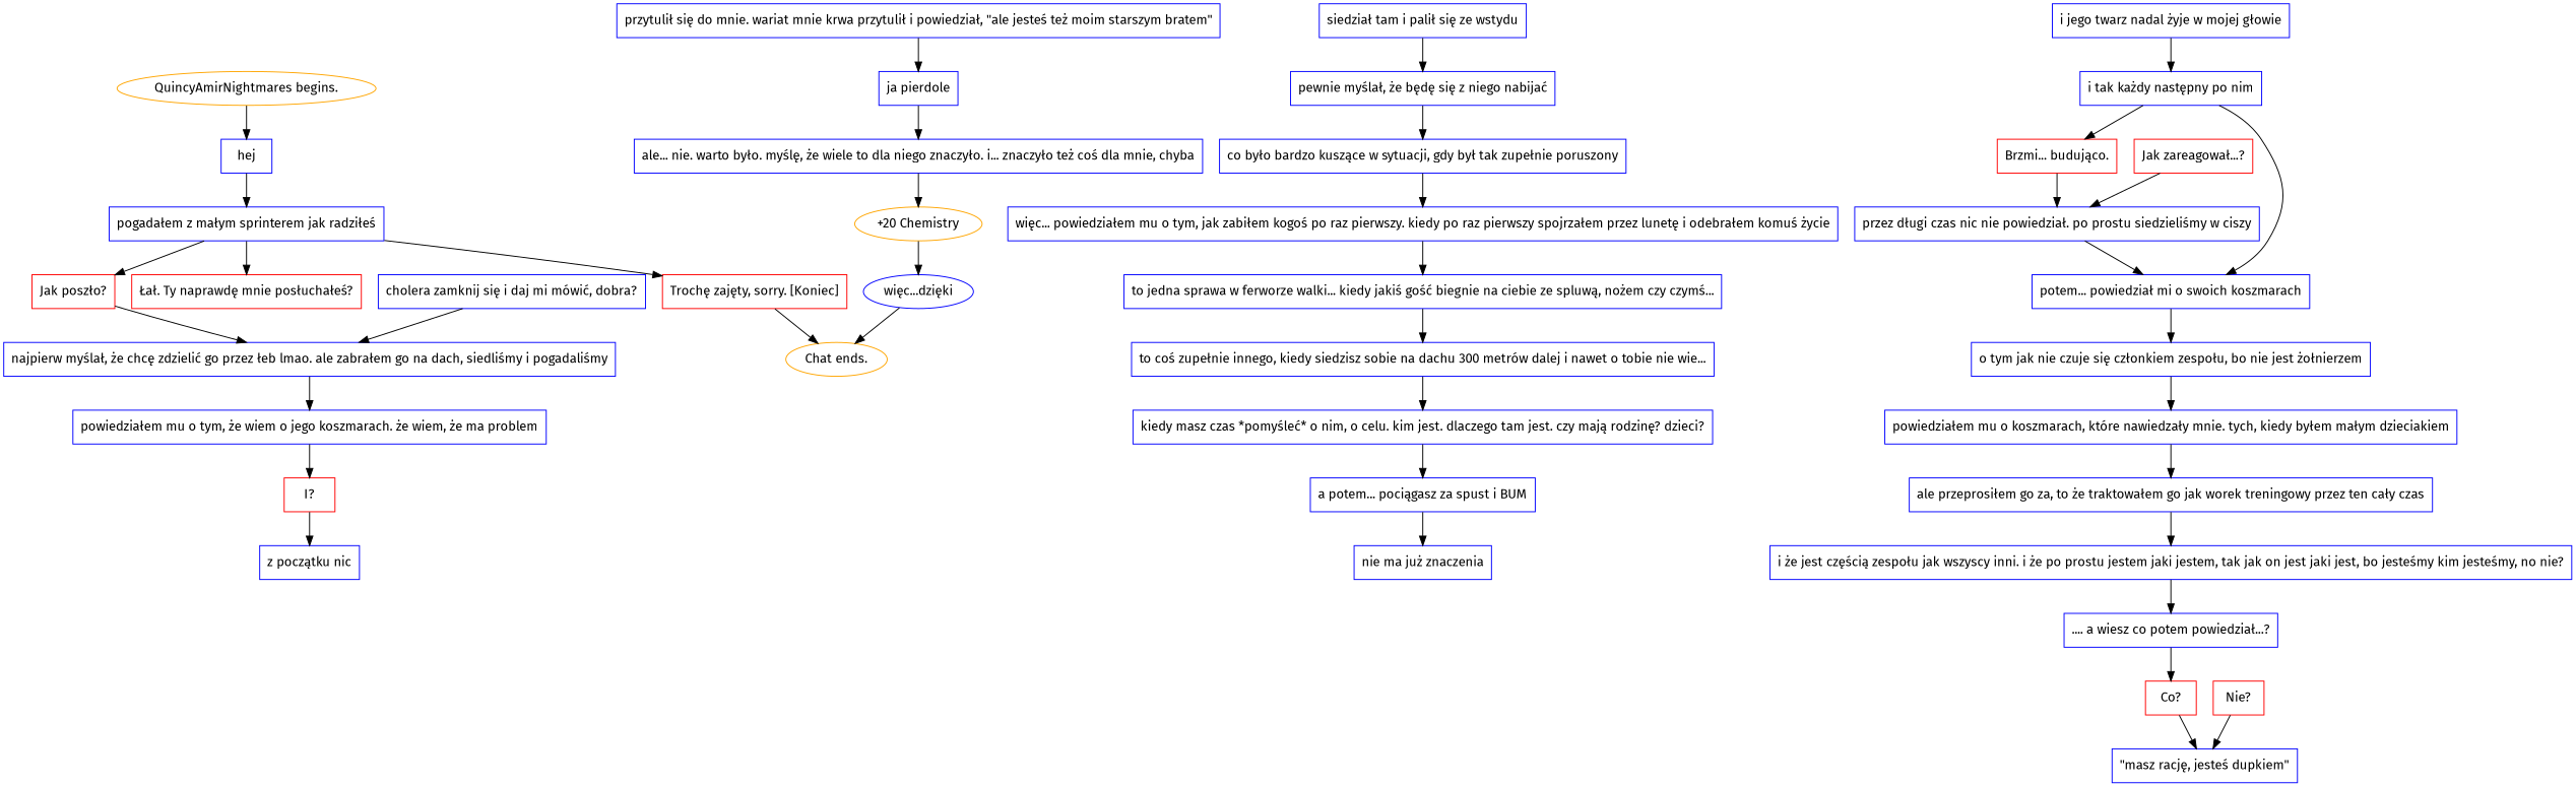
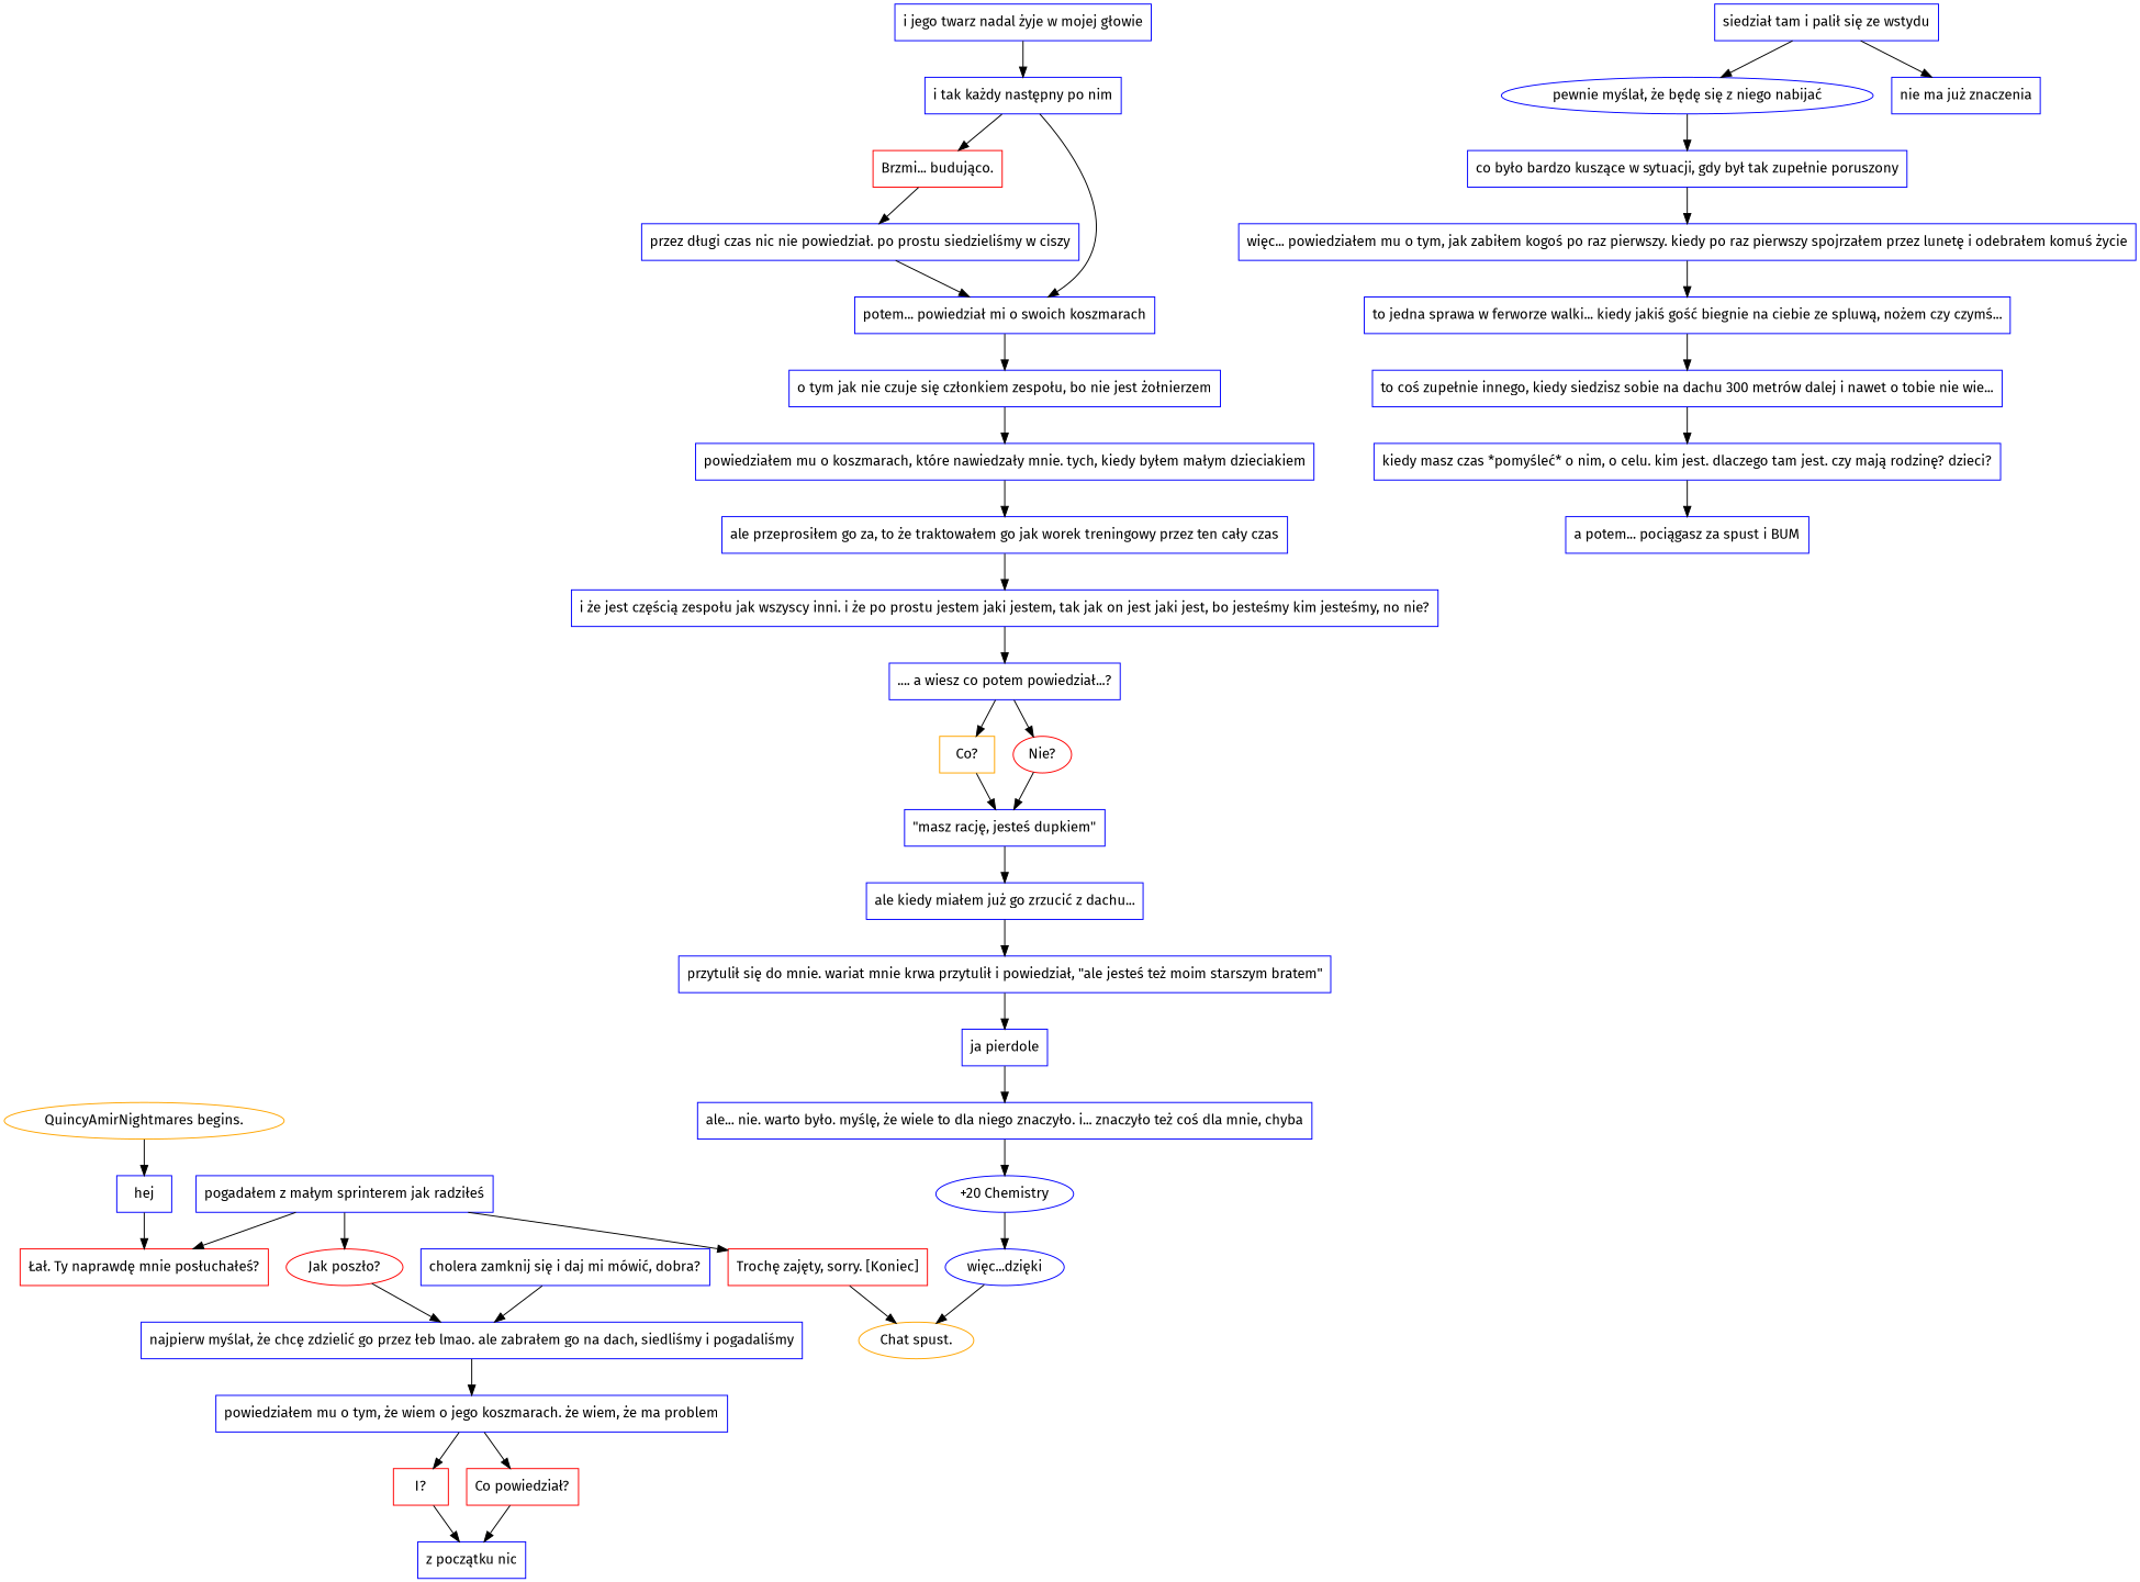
  digraph {
    fontname="Fira Sans"
    node [color=blue fontname="Fira Sans" shape=box]
    edge [fontname="Fira Sans"]
    "QuincyAmirNightmares begins." [color=orange shape=""]
    n2 [label=hej]
    n3 [label="pogadałem z małym sprinterem jak radziłeś"]
-   n4 [color=red label="Jak poszło?"]
+   n4 [color=red label="Jak poszło?" shape=ellipse]
    n5 [color=red label="Łał. Ty naprawdę mnie posłuchałeś?"]
    n6 [color=red label="Trochę zajęty, sorry. [Koniec]"]
    n7 [label="najpierw myślał, że chcę zdzielić go przez łeb lmao. ale zabrałem go na dach, siedliśmy i pogadaliśmy"]
-   "Chat ends." [color=orange shape=""]
+   "Chat ends." [color=orange label="Chat spust." shape=""]
    n9 [label="powiedziałem mu o tym, że wiem o jego koszmarach. że wiem, że ma problem"]
    n10 [label="cholera zamknij się i daj mi mówić, dobra?"]
    n11 [color=red label="I?"]
+   n12 [color=red label="Co powiedział?"]
    n13 [label="z początku nic"]
    n14 [label="siedział tam i palił się ze wstydu"]
-   n15 [label="pewnie myślał, że będę się z niego nabijać"]
+   n15 [label="pewnie myślał, że będę się z niego nabijać" shape=ellipse]
    n16 [label="co było bardzo kuszące w sytuacji, gdy był tak zupełnie poruszony"]
    n17 [label="więc... powiedziałem mu o tym, jak zabiłem kogoś po raz pierwszy. kiedy po raz pierwszy spojrzałem przez lunetę i odebrałem komuś życie"]
    n18 [label="to jedna sprawa w ferworze walki... kiedy jakiś gość biegnie na ciebie ze spluwą, nożem czy czymś..."]
    n19 [label="to coś zupełnie innego, kiedy siedzisz sobie na dachu 300 metrów dalej i nawet o tobie nie wie..."]
    n20 [label="kiedy masz czas *pomyśleć* o nim, o celu. kim jest. dlaczego tam jest. czy mają rodzinę? dzieci?"]
    n21 [label="a potem... pociągasz za spust i BUM"]
    n22 [label="nie ma już znaczenia"]
    n23 [label="i jego twarz nadal żyje w mojej głowie"]
    n24 [label="i tak każdy następny po nim"]
    n25 [color=red label="Brzmi... budująco."]
    n26 [label="potem... powiedział mi o swoich koszmarach"]
-   n27 [color=red label="Jak zareagował...?"]
    n28 [label="przez długi czas nic nie powiedział. po prostu siedzieliśmy w ciszy"]
    n29 [label="o tym jak nie czuje się członkiem zespołu, bo nie jest żołnierzem"]
    n30 [label="powiedziałem mu o koszmarach, które nawiedzały mnie. tych, kiedy byłem małym dzieciakiem"]
    n31 [label="ale przeprosiłem go za, to że traktowałem go jak worek treningowy przez ten cały czas"]
    n32 [label="i że jest częścią zespołu jak wszyscy inni. i że po prostu jestem jaki jestem, tak jak on jest jaki jest, bo jesteśmy kim jesteśmy, no nie?"]
    n33 [label=".... a wiesz co potem powiedział...?"]
-   n34 [color=red label="Co?"]
-   n35 [color=red label="Nie?"]
+   n34 [color=orange label="Co?"]
+   n35 [color=red label="Nie?" shape=ellipse]
    n36 [label="\"masz rację, jesteś dupkiem\""]
+   n37 [label="ale kiedy miałem już go zrzucić z dachu..."]
    n38 [label="przytulił się do mnie. wariat mnie krwa przytulił i powiedział, \"ale jesteś też moim starszym bratem\""]
    n39 [label="ja pierdole"]
    n40 [label="ale... nie. warto było. myślę, że wiele to dla niego znaczyło. i... znaczyło też coś dla mnie, chyba"]
-   n41 [color=orange label="+20 Chemistry" shape=""]
+   n41 [label="+20 Chemistry" shape=""]
    n42 [label="więc...dzięki" shape=ellipse]
    "QuincyAmirNightmares begins." -> n2
-   n2 -> n3
+   n2 -> n5
    n3 -> n4
    n3 -> n5
    n3 -> n6
    n4 -> n7
    n6 -> "Chat ends."
    n7 -> n9
    n9 -> n11
+   n9 -> n12
    n10 -> n7
    n11 -> n13
+   n12 -> n13
    n14 -> n15
    n15 -> n16
    n16 -> n17
    n17 -> n18
    n18 -> n19
    n19 -> n20
    n20 -> n21
-   n21 -> n22
+   n14 -> n22
    n23 -> n24
    n24 -> n25
    n24 -> n26
    n25 -> n28
    n26 -> n29
-   n27 -> n28
    n28 -> n26
    n29 -> n30
    n30 -> n31
    n31 -> n32
    n32 -> n33
    n33 -> n34
+   n33 -> n35
    n34 -> n36
    n35 -> n36
+   n36 -> n37
+   n37 -> n38
    n38 -> n39
    n39 -> n40
    n40 -> n41
    n41 -> n42
    n42 -> "Chat ends."
  }
